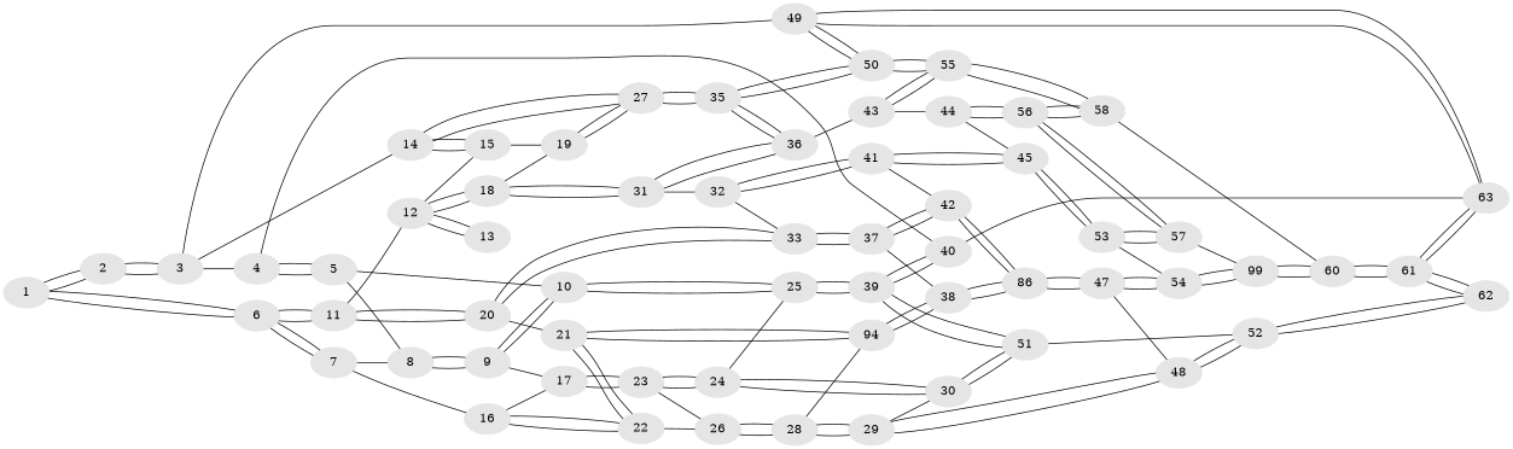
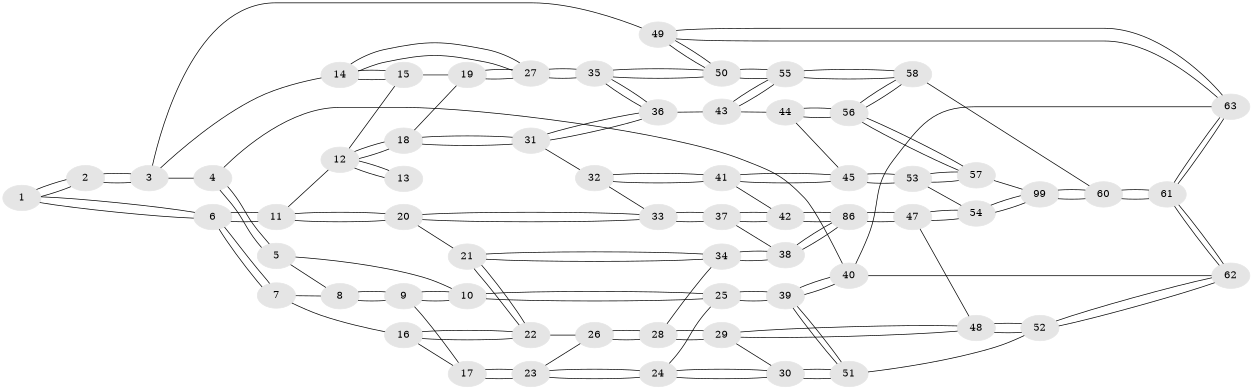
  graph {
    rankdir=LR
    node [color=gray90 style=filled]
    1
    2
    6
    3
    7
    11
    4
    14
    49
    5
    40
    15
    27
    50
    63
    10
    8
    25
    62
    9
    16
    12
    20
    17
    22
    23
    39
    13
    18
    21
    33
    19
    31
    35
    26
    24
    32
    36
-   34 [label=94]
+   34
    37
    38
    28
    30
    51
    29
    48
    52
    41
    43
    42
    45
    n52 [label=86]
    55
    44
    47
    53
    56
    58
    57
    54
    n61 [label=99]
    60
    61
    1 -- 2
    1 -- 2
    1 -- 6
    1 -- 6
    2 -- 3
    2 -- 3
    6 -- 7
    6 -- 7
    6 -- 11
    6 -- 11
    3 -- 4
    3 -- 14
    3 -- 49
    7 -- 8
    7 -- 16
    11 -- 12
    11 -- 20
    11 -- 20
    4 -- 5
    4 -- 5
    4 -- 40
    14 -- 15
    14 -- 15
    14 -- 27
    14 -- 27
    49 -- 50
    49 -- 50
    49 -- 63
    49 -- 63
    5 -- 10
    5 -- 8
    40 -- 63
+   40 -- 62
    15 -- 19
    27 -- 35
    27 -- 35
    50 -- 55
    50 -- 55
    10 -- 25
    10 -- 25
    8 -- 9
    8 -- 9
    25 -- 39
    25 -- 39
    9 -- 10
    9 -- 10
    9 -- 17
    16 -- 17
    16 -- 22
    16 -- 22
    12 -- 15
    12 -- 13
    12 -- 13
    12 -- 18
    12 -- 18
    20 -- 21
    20 -- 33
    20 -- 33
    17 -- 23
    17 -- 23
    22 -- 26
    23 -- 26
    23 -- 24
    23 -- 24
    39 -- 40
    39 -- 40
    39 -- 51
    39 -- 51
    18 -- 19
    18 -- 31
    18 -- 31
    21 -- 22
    21 -- 22
    21 -- 34
    21 -- 34
    33 -- 37
    33 -- 37
    19 -- 27
    19 -- 27
    31 -- 32
    31 -- 36
    31 -- 36
    35 -- 50
    35 -- 50
    35 -- 36
    35 -- 36
    26 -- 28
    26 -- 28
    24 -- 25
    24 -- 30
    24 -- 30
    32 -- 33
    32 -- 41
    32 -- 41
    36 -- 43
    34 -- 38
    34 -- 38
    37 -- 38
    37 -- 42
    37 -- 42
    38 -- n52
    38 -- n52
    28 -- 34
    28 -- 29
    28 -- 29
    30 -- 51
    30 -- 51
    51 -- 52
    29 -- 30
    29 -- 48
    29 -- 48
    48 -- 52
    48 -- 52
    52 -- 62
    52 -- 62
    41 -- 42
    41 -- 45
    41 -- 45
    43 -- 55
    43 -- 55
    43 -- 44
    42 -- n52
    42 -- n52
    45 -- 53
    45 -- 53
    n52 -- 47
    n52 -- 47
    55 -- 58
    55 -- 58
    44 -- 45
    44 -- 56
    44 -- 56
    47 -- 48
    47 -- 54
    47 -- 54
    53 -- 57
    53 -- 57
    53 -- 54
    56 -- 58
    56 -- 58
    56 -- 57
    56 -- 57
    58 -- 60
    57 -- n61
    54 -- n61
    54 -- n61
    n61 -- 60
    n61 -- 60
    60 -- 61
    60 -- 61
    61 -- 63
    61 -- 63
    61 -- 62
    61 -- 62
  }
